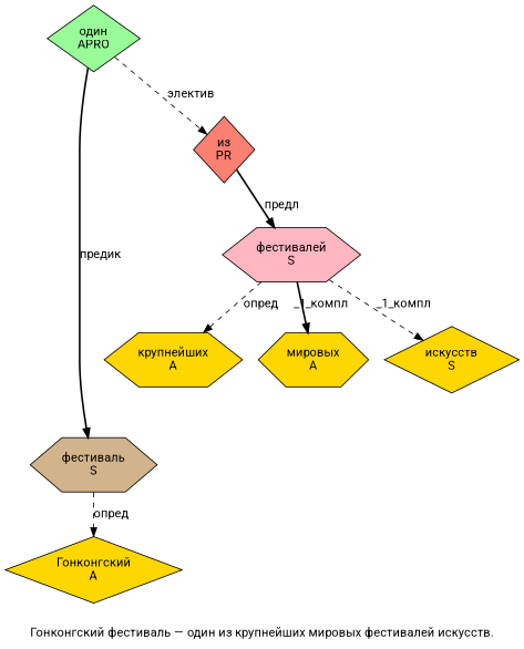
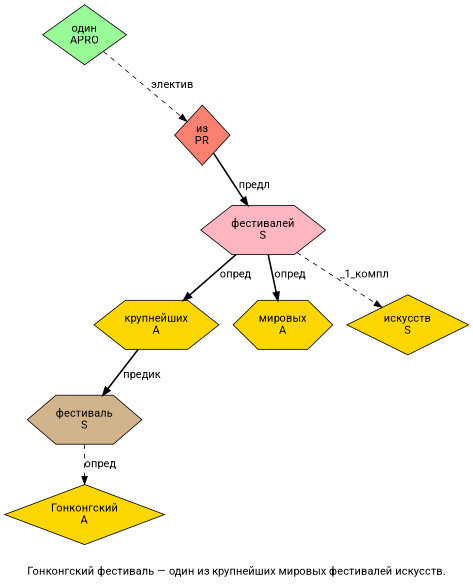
  digraph {
    fontname=Roboto
    label="Гонконгский фестиваль — один из крупнейших мировых фестивалей искусств."
    node [fillcolor=gold fontname=Roboto penwidth=1 shape=diamond style=filled]
    edge [fontname=Roboto style=bold]
    n1 [label="Гонконгский\nA"]
    n2 [fillcolor=tan label="фестиваль\nS" shape=hexagon]
    n3 [fillcolor=palegreen label="один\nAPRO"]
    n4 [fillcolor=salmon label="из\nPR"]
    n5 [fillcolor=lightpink label="фестивалей\nS" shape=hexagon]
    n6 [label="крупнейших\nA" shape=hexagon]
    n7 [label="мировых\nA" shape=hexagon]
    n8 [label="искусств\nS"]
    n2 -> n1 [label="опред" style=dashed]
-   n3 -> n2 [label="предик"]
+   n6 -> n2 [label="предик"]
    n3 -> n4 [label="электив" style=dashed]
    n4 -> n5 [label="предл"]
-   n5 -> n6 [label="опред" style=dashed]
-   n5 -> n7 [label="_1_компл"]
+   n5 -> n6 [label="опред"]
+   n5 -> n7 [label="опред"]
    n5 -> n8 [label="_1_компл" style=dashed]
  }
